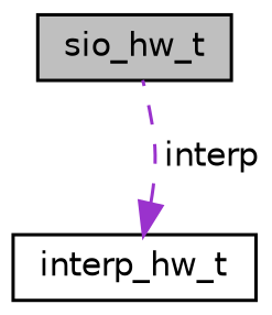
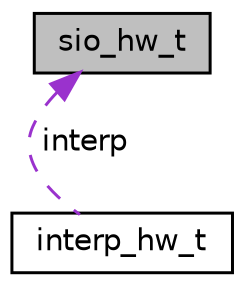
  digraph {
    node [color=black fontname=Helvetica fontsize=10 shape=record style=filled]
    n1 [fillcolor=grey75 fontcolor=black height=0.2 label=sio_hw_t width=0.4]
    n2 [fillcolor=white height=0.2 label=interp_hw_t width=0.4]
-   n2 -> n1 [color=darkorchid3 dir=back fontname=Helvetica fontsize=10 label=" interp" labelfontname=Helvetica labelfontsize=10 style=dashed]
+   n1 -> n2 [color=darkorchid3 dir=back fontname=Helvetica fontsize=10 label=" interp" labelfontname=Helvetica labelfontsize=10 style=dashed]
  }
